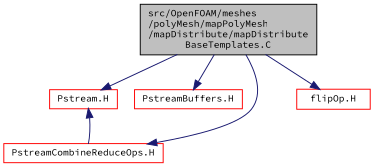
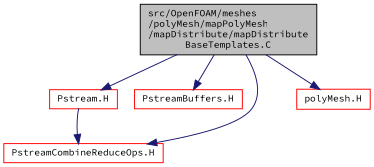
  digraph {
    fontname="Source Code Pro"
    node [color=red fontname="Source Code Pro" fontsize=10 shape=record]
    edge [color=midnightblue fontname="Source Code Pro" fontsize=10 labelfontname=Helvetica labelfontsize=10 style=solid]
    n1 [color=black fillcolor=grey75 fontcolor=black height=0.2 label="src/OpenFOAM/meshes\l/polyMesh/mapPolyMesh\l/mapDistribute/mapDistribute\lBaseTemplates.C" style=filled width=0.4]
    n2 [height=0.2 label="Pstream.H" width=0.4]
    n3 [height=0.2 label="PstreamBuffers.H" width=0.4]
    n4 [height=0.2 label="PstreamCombineReduceOps.H" width=0.4]
-   n5 [height=0.2 label="flipOp.H" width=0.4]
+   n5 [height=0.2 label="polyMesh.H" width=0.4]
    n1 -> n2
    n1 -> n3
    n1 -> n4
    n1 -> n5
-   n4 -> n2
+   n2 -> n4
  }
